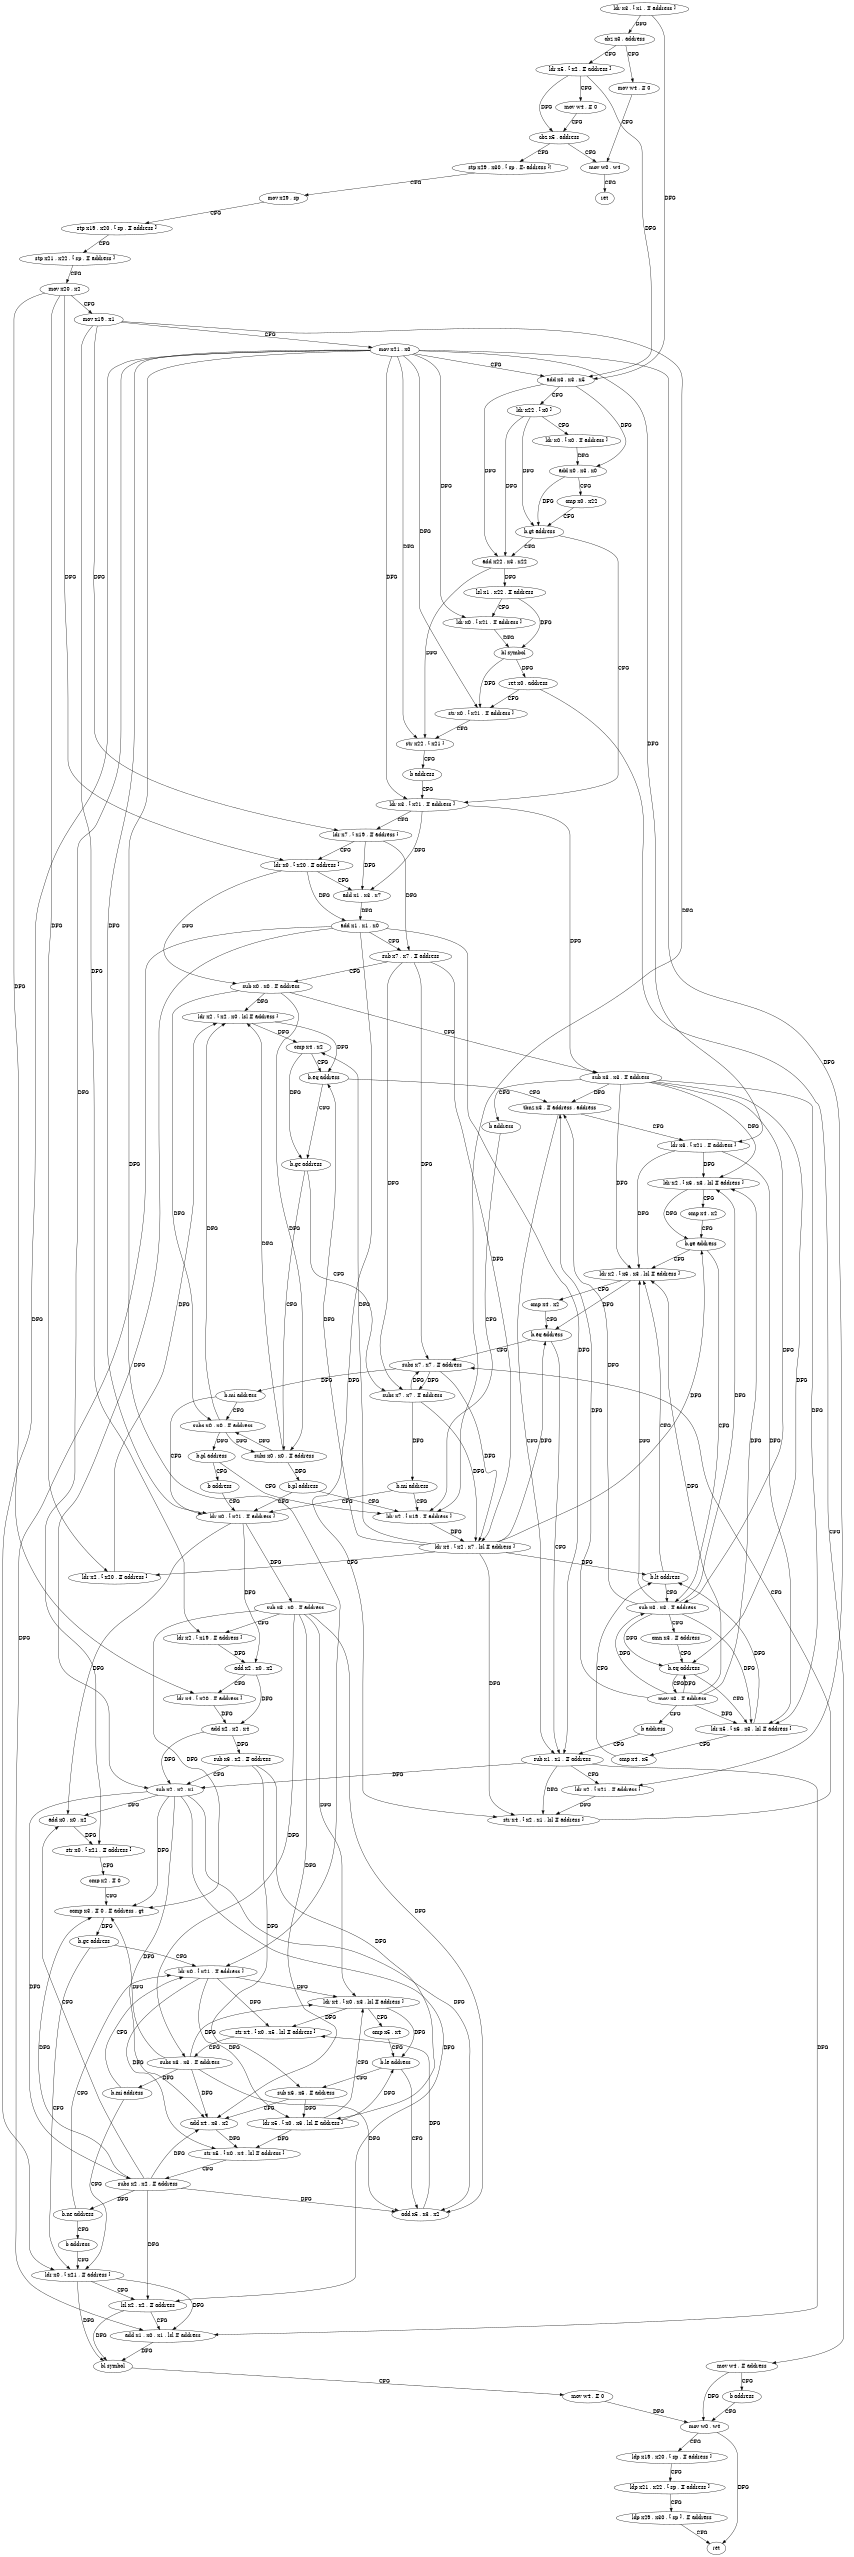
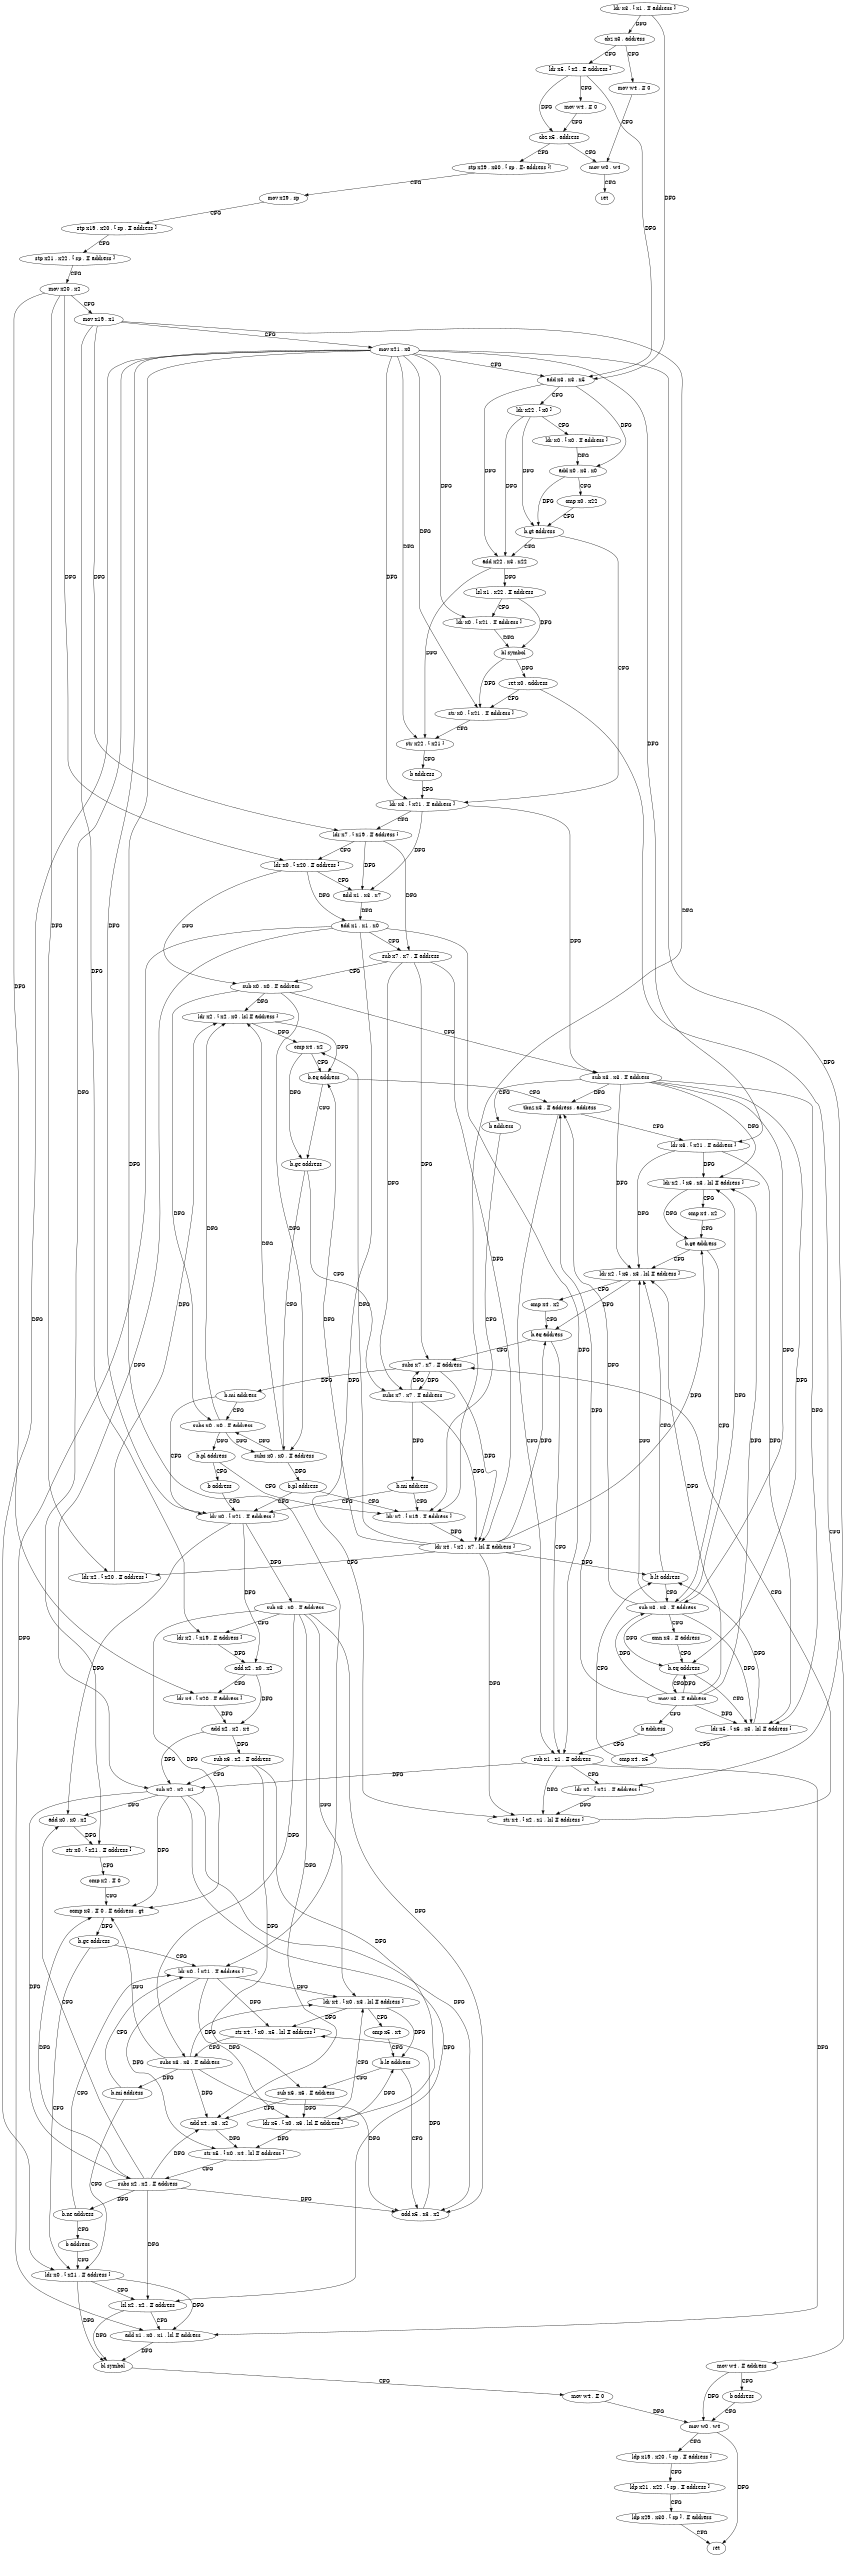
  digraph {
    n1 [label="ldr x3 , [ x1 , # address ]"]
    n2 [label="cbz x3 , address"]
    n3 [label="add x3 , x3 , x5"]
    n4 [label="mov w4 , # 0"]
    n5 [label="ldr x5 , [ x2 , # address ]"]
    n6 [label="ldr x22 , [ x0 ]"]
    n7 [label="add x0 , x3 , x0"]
    n8 [label="add x22 , x3 , x22"]
    n9 [label="mov w0 , w4"]
    n10 [label="mov w4 , # 0"]
    n11 [label="cbz x5 , address"]
    n12 [label=ret]
    n13 [label="stp x29 , x30 , [ sp , #- address ]!"]
    n14 [label="mov x29 , sp"]
    n15 [label="stp x19 , x20 , [ sp , # address ]"]
    n16 [label="stp x21 , x22 , [ sp , # address ]"]
    n17 [label="mov x20 , x2"]
    n18 [label="mov x19 , x1"]
    n19 [label="ldr x0 , [ x20 , # address ]"]
    n20 [label="ldr x2 , [ x20 , # address ]"]
    n21 [label="ldr x4 , [ x20 , # address ]"]
    n22 [label="mov x21 , x0"]
    n23 [label="ldr x7 , [ x19 , # address ]"]
    n24 [label="ldr x2 , [ x19 , # address ]"]
    n25 [label="ldr x2 , [ x19 , # address ]"]
    n26 [label="add x1 , x3 , x7"]
    n27 [label="add x1 , x1 , x0"]
    n28 [label="sub x0 , x0 , # address"]
    n29 [label="ldr x2 , [ x2 , x0 , lsl # address ]"]
    n30 [label="add x2 , x2 , x4"]
    n31 [label="ldr x3 , [ x21 , # address ]"]
    n32 [label="ldr x0 , [ x21 , # address ]"]
    n33 [label="str x0 , [ x21 , # address ]"]
    n34 [label="str x22 , [ x21 ]"]
    n35 [label="ldr x6 , [ x21 , # address ]"]
    n36 [label="ldr x2 , [ x21 , # address ]"]
    n37 [label="ldr x0 , [ x21 , # address ]"]
    n38 [label="str x0 , [ x21 , # address ]"]
    n39 [label="ldr x0 , [ x21 , # address ]"]
    n40 [label="ldr x0 , [ x21 , # address ]"]
    n41 [label="sub x7 , x7 , # address"]
    n42 [label="ldr x4 , [ x2 , x7 , lsl # address ]"]
    n43 [label="add x2 , x0 , x2"]
    n44 [label="sub x3 , x3 , # address"]
    n45 [label="bl symbol"]
    n46 [label="b address"]
    n47 [label="ldr x2 , [ x6 , x3 , lsl # address ]"]
    n48 [label="ldr x2 , [ x6 , x3 , lsl # address ]"]
    n49 [label="ldr x5 , [ x6 , x3 , lsl # address ]"]
    n50 [label="str x4 , [ x2 , x1 , lsl # address ]"]
    n51 [label="sub x3 , x0 , # address"]
    n52 [label="add x0 , x0 , x2"]
    n53 [label="cmp x2 , # 0"]
    n54 [label="ldr x4 , [ x0 , x3 , lsl # address ]"]
    n55 [label="ldr x5 , [ x0 , x6 , lsl # address ]"]
    n56 [label="str x4 , [ x0 , x5 , lsl # address ]"]
    n57 [label="str x5 , [ x0 , x4 , lsl # address ]"]
    n58 [label="add x1 , x0 , x1 , lsl # address"]
    n59 [label="lsl x2 , x2 , # address"]
    n60 [label="bl symbol"]
    n61 [label="ldr x0 , [ x0 , # address ]"]
    n62 [label="b.gt address"]
    n63 [label="cmp x0 , x22"]
    n64 [label="lsl x1 , x22 , # address"]
    n65 [label="b address"]
    n66 [label="tbnz x3 , # address , address"]
    n67 [label="sub x3 , x3 , # address"]
    n68 [label="b.eq address"]
    n69 [label="ret x0 , address"]
    n70 [label="mov w4 , # address"]
    n71 [label="b address"]
    n72 [label="mov w0 , w4"]
    n73 [label="ldp x19 , x20 , [ sp , # address ]"]
    n74 [label=ret]
    n75 [label="subs x7 , x7 , # address"]
    n76 [label="subs x7 , x7 , # address"]
    n77 [label="sub x1 , x1 , # address"]
    n78 [label="sub x2 , x2 , x1"]
    n79 [label="subs x0 , x0 , # address"]
    n80 [label="subs x0 , x0 , # address"]
    n81 [label="ccmp x3 , # 0 , # address , gt"]
    n82 [label="add x5 , x3 , x2"]
    n83 [label="add x4 , x3 , x2"]
    n84 [label="subs x2 , x2 , # address"]
    n85 [label="cmp x4 , x2"]
    n86 [label="b.eq address"]
    n87 [label="b.ge address"]
    n88 [label="b.eq address"]
    n89 [label="b.lt address"]
    n90 [label="b.mi address"]
    n91 [label="b.mi address"]
    n92 [label="b.pl address"]
    n93 [label="b.pl address"]
    n94 [label="cmp x4 , x2"]
    n95 [label="cmp x4 , x2"]
    n96 [label="cmn x3 , # address"]
    n97 [label="mov x3 , # address"]
    n98 [label="cmp x4 , x5"]
    n99 [label="ldp x21 , x22 , [ sp , # address ]"]
    n100 [label="b.ge address"]
    n101 [label="ldp x29 , x30 , [ sp ] , # address"]
    n102 [label="subs x3 , x3 , # address"]
    n103 [label="b.ge address"]
    n104 [label="b.le address"]
    n105 [label="cmp x5 , x4"]
    n106 [label="b.mi address"]
    n107 [label="sub x6 , x2 , # address"]
    n108 [label="sub x6 , x6 , # address"]
    n109 [label="b.ne address"]
    n110 [label="mov w4 , # 0"]
    n111 [label="b address"]
    n112 [label="b address"]
    n113 [label="b address"]
    n1 -> n2 [label=DFG]
    n1 -> n3 [label=DFG]
    n2 -> n4 [label=CFG]
    n2 -> n5 [label=CFG]
    n3 -> n6 [label=CFG]
    n3 -> n7 [label=DFG]
    n3 -> n8 [label=DFG]
    n4 -> n9 [label=CFG]
    n5 -> n3 [label=DFG]
    n5 -> n10 [label=CFG]
    n5 -> n11 [label=DFG]
    n6 -> n8 [label=DFG]
    n6 -> n61 [label=CFG]
    n6 -> n62 [label=DFG]
    n7 -> n62 [label=DFG]
    n7 -> n63 [label=CFG]
    n8 -> n34 [label=DFG]
    n8 -> n64 [label=DFG]
    n9 -> n12 [label=CFG]
    n10 -> n11 [label=CFG]
    n11 -> n9 [label=CFG]
    n11 -> n13 [label=CFG]
    n13 -> n14 [label=CFG]
    n14 -> n15 [label=CFG]
    n15 -> n16 [label=CFG]
    n16 -> n17 [label=CFG]
    n17 -> n18 [label=CFG]
    n17 -> n19 [label=DFG]
    n17 -> n20 [label=DFG]
    n17 -> n21 [label=DFG]
    n18 -> n22 [label=CFG]
    n18 -> n23 [label=DFG]
    n18 -> n24 [label=DFG]
    n18 -> n25 [label=DFG]
    n19 -> n26 [label=CFG]
    n19 -> n27 [label=DFG]
    n19 -> n28 [label=DFG]
    n20 -> n29 [label=DFG]
    n21 -> n30 [label=DFG]
    n22 -> n3 [label=CFG]
    n22 -> n31 [label=DFG]
    n22 -> n32 [label=DFG]
    n22 -> n33 [label=DFG]
    n22 -> n34 [label=DFG]
    n22 -> n35 [label=DFG]
    n22 -> n36 [label=DFG]
    n22 -> n37 [label=DFG]
    n22 -> n38 [label=DFG]
    n22 -> n39 [label=DFG]
    n22 -> n40 [label=DFG]
    n23 -> n19 [label=CFG]
    n23 -> n26 [label=DFG]
    n23 -> n41 [label=DFG]
    n24 -> n42 [label=DFG]
    n25 -> n43 [label=DFG]
    n26 -> n27 [label=DFG]
    n27 -> n41 [label=CFG]
    n27 -> n50 [label=DFG]
    n27 -> n58 [label=DFG]
    n27 -> n77 [label=DFG]
    n27 -> n78 [label=DFG]
    n28 -> n29 [label=DFG]
    n28 -> n44 [label=CFG]
    n28 -> n79 [label=DFG]
    n28 -> n80 [label=DFG]
    n29 -> n85 [label=DFG]
    n29 -> n86 [label=DFG]
    n30 -> n78 [label=DFG]
    n30 -> n107 [label=DFG]
    n31 -> n23 [label=CFG]
    n31 -> n26 [label=DFG]
    n31 -> n44 [label=DFG]
    n32 -> n45 [label=DFG]
    n33 -> n34 [label=CFG]
    n34 -> n46 [label=CFG]
    n35 -> n47 [label=DFG]
    n35 -> n48 [label=DFG]
    n35 -> n49 [label=DFG]
    n36 -> n50 [label=DFG]
    n37 -> n43 [label=DFG]
    n37 -> n51 [label=DFG]
    n37 -> n52 [label=DFG]
    n38 -> n53 [label=CFG]
    n39 -> n54 [label=DFG]
    n39 -> n55 [label=DFG]
    n39 -> n56 [label=DFG]
    n39 -> n57 [label=DFG]
    n40 -> n58 [label=DFG]
    n40 -> n59 [label=CFG]
    n40 -> n60 [label=DFG]
    n41 -> n28 [label=CFG]
    n41 -> n42 [label=DFG]
    n41 -> n75 [label=DFG]
    n41 -> n76 [label=DFG]
    n42 -> n20 [label=CFG]
    n42 -> n50 [label=DFG]
    n42 -> n85 [label=DFG]
    n42 -> n86 [label=DFG]
    n42 -> n87 [label=DFG]
    n42 -> n88 [label=DFG]
    n42 -> n89 [label=DFG]
    n43 -> n21 [label=CFG]
    n43 -> n30 [label=DFG]
    n44 -> n47 [label=DFG]
    n44 -> n48 [label=DFG]
    n44 -> n49 [label=DFG]
    n44 -> n65 [label=CFG]
    n44 -> n66 [label=DFG]
    n44 -> n67 [label=DFG]
    n44 -> n68 [label=DFG]
    n45 -> n33 [label=DFG]
    n45 -> n69 [label=DFG]
    n46 -> n31 [label=CFG]
    n47 -> n87 [label=DFG]
    n47 -> n94 [label=CFG]
    n48 -> n88 [label=DFG]
    n48 -> n95 [label=CFG]
    n49 -> n89 [label=DFG]
    n49 -> n98 [label=CFG]
    n50 -> n76 [label=CFG]
    n51 -> n25 [label=CFG]
    n51 -> n54 [label=DFG]
    n51 -> n81 [label=DFG]
    n51 -> n82 [label=DFG]
    n51 -> n83 [label=DFG]
    n51 -> n102 [label=DFG]
    n52 -> n38 [label=DFG]
    n53 -> n81 [label=CFG]
    n54 -> n56 [label=DFG]
    n54 -> n104 [label=DFG]
    n54 -> n105 [label=CFG]
    n55 -> n54 [label=CFG]
    n55 -> n57 [label=DFG]
    n55 -> n104 [label=DFG]
    n56 -> n102 [label=CFG]
    n57 -> n84 [label=CFG]
    n58 -> n60 [label=DFG]
    n59 -> n58 [label=CFG]
    n59 -> n60 [label=DFG]
    n60 -> n110 [label=CFG]
    n61 -> n7 [label=DFG]
    n62 -> n8 [label=CFG]
    n62 -> n31 [label=CFG]
    n63 -> n62 [label=CFG]
    n64 -> n32 [label=CFG]
    n64 -> n45 [label=DFG]
    n65 -> n24 [label=CFG]
    n66 -> n35 [label=CFG]
    n66 -> n77 [label=CFG]
    n67 -> n47 [label=DFG]
    n67 -> n48 [label=DFG]
    n67 -> n49 [label=DFG]
    n67 -> n66 [label=DFG]
    n67 -> n68 [label=DFG]
    n67 -> n96 [label=CFG]
    n68 -> n49 [label=CFG]
    n68 -> n97 [label=CFG]
    n69 -> n33 [label=CFG]
    n69 -> n70 [label=CFG]
    n70 -> n71 [label=CFG]
    n70 -> n72 [label=DFG]
    n71 -> n72 [label=CFG]
    n72 -> n73 [label=CFG]
    n72 -> n74 [label=DFG]
    n73 -> n99 [label=CFG]
    n75 -> n42 [label=DFG]
    n75 -> n76 [label=DFG]
    n75 -> n90 [label=DFG]
    n76 -> n42 [label=DFG]
    n76 -> n75 [label=DFG]
    n76 -> n91 [label=DFG]
    n77 -> n36 [label=CFG]
    n77 -> n50 [label=DFG]
    n77 -> n58 [label=DFG]
    n77 -> n78 [label=DFG]
    n78 -> n52 [label=DFG]
    n78 -> n59 [label=DFG]
    n78 -> n81 [label=DFG]
    n78 -> n82 [label=DFG]
-   n78 -> n83 [label=DFG]
    n78 -> n84 [label=DFG]
    n79 -> n29 [label=DFG]
    n79 -> n80 [label=DFG]
    n79 -> n92 [label=DFG]
    n80 -> n29 [label=DFG]
    n80 -> n79 [label=DFG]
    n80 -> n93 [label=DFG]
    n81 -> n103 [label=DFG]
    n82 -> n56 [label=DFG]
    n83 -> n57 [label=DFG]
    n84 -> n52 [label=CFG]
    n84 -> n59 [label=DFG]
    n84 -> n81 [label=DFG]
    n84 -> n82 [label=DFG]
    n84 -> n83 [label=DFG]
    n84 -> n109 [label=DFG]
    n85 -> n86 [label=CFG]
    n85 -> n100 [label=DFG]
    n86 -> n66 [label=CFG]
    n86 -> n100 [label=CFG]
    n87 -> n48 [label=CFG]
    n87 -> n67 [label=CFG]
    n88 -> n76 [label=CFG]
    n88 -> n77 [label=CFG]
    n89 -> n48 [label=CFG]
    n89 -> n67 [label=CFG]
    n90 -> n24 [label=CFG]
    n90 -> n37 [label=CFG]
    n91 -> n37 [label=CFG]
    n91 -> n80 [label=CFG]
    n92 -> n24 [label=CFG]
    n92 -> n37 [label=CFG]
    n93 -> n24 [label=CFG]
    n93 -> n111 [label=CFG]
    n94 -> n87 [label=CFG]
    n95 -> n88 [label=CFG]
    n96 -> n68 [label=CFG]
    n97 -> n47 [label=DFG]
    n97 -> n48 [label=DFG]
    n97 -> n49 [label=DFG]
    n97 -> n66 [label=DFG]
    n97 -> n67 [label=DFG]
    n97 -> n68 [label=DFG]
    n97 -> n112 [label=CFG]
    n98 -> n89 [label=CFG]
    n99 -> n101 [label=CFG]
    n100 -> n75 [label=CFG]
    n100 -> n79 [label=CFG]
    n101 -> n74 [label=CFG]
    n102 -> n54 [label=DFG]
    n102 -> n81 [label=DFG]
    n102 -> n82 [label=DFG]
    n102 -> n83 [label=DFG]
    n102 -> n106 [label=DFG]
    n103 -> n39 [label=CFG]
    n103 -> n40 [label=CFG]
    n104 -> n82 [label=CFG]
    n104 -> n108 [label=CFG]
    n105 -> n104 [label=CFG]
    n106 -> n39 [label=CFG]
    n106 -> n40 [label=CFG]
    n107 -> n55 [label=DFG]
    n107 -> n78 [label=CFG]
    n107 -> n108 [label=DFG]
    n108 -> n55 [label=DFG]
    n108 -> n83 [label=CFG]
    n109 -> n39 [label=CFG]
    n109 -> n113 [label=CFG]
    n110 -> n72 [label=DFG]
    n111 -> n37 [label=CFG]
    n112 -> n77 [label=CFG]
    n113 -> n40 [label=CFG]
  }
